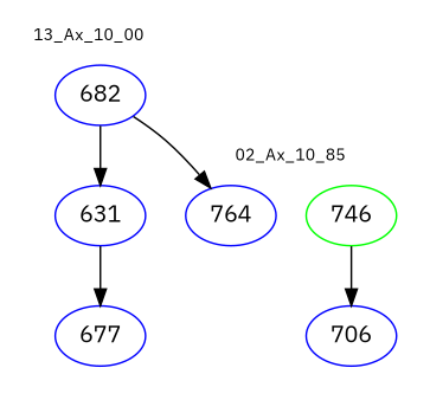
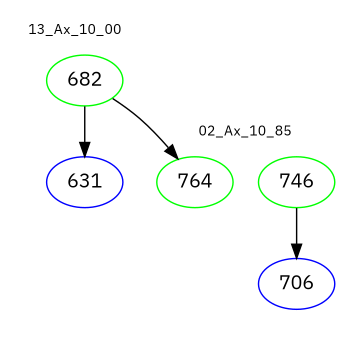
  digraph {
    fontname="IBM Plex Sans"
    node [color=blue fontname="IBM Plex Sans"]
    edge [color=black fontname="IBM Plex Sans"]
    n1 [color=green label=746]
    n2 [label=706]
-   n3 [label=764]
-   n4 [label=682]
+   n3 [color=green label=764]
+   n4 [color=green label=682]
    n5 [label=631]
-   n6 [label=677]
    subgraph cluster_1 {
      color=white
      fontsize=10
      label="02_Ax_10_85"
      n1
      n2
      n3
    }
    subgraph cluster_2 {
      color=white
      fontsize=10
      label="13_Ax_10_00"
      n4
      n5
-     n6
    }
    n1 -> n2
    n4 -> n3
    n4 -> n5
-   n5 -> n6
  }
